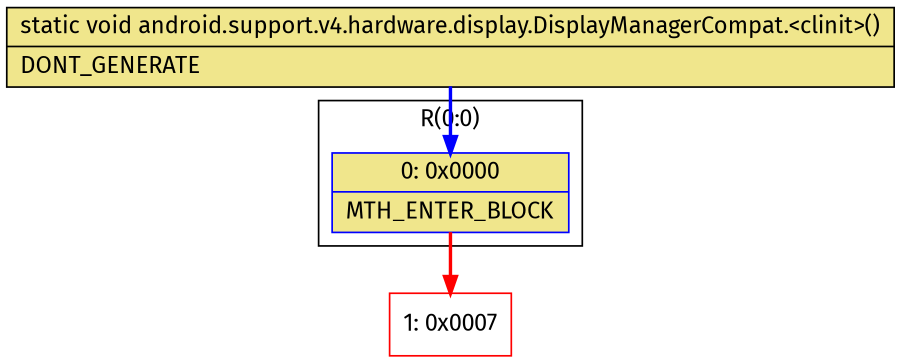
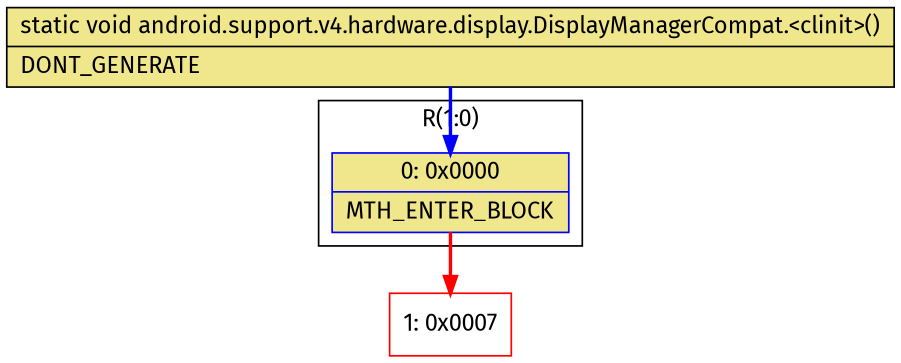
  digraph {
    fontname="Fira Sans"
    node [shape=record style=filled fillcolor=khaki fontname="Fira Sans"]
    edge [style=bold fontname="Fira Sans"]
    n1 [color=blue label="{0\:\ 0x0000|MTH_ENTER_BLOCK\l}"]
    n2 [color=red label="{1\:\ 0x0007}" fillcolor=white]
    n3 [label="{static void android.support.v4.hardware.display.DisplayManagerCompat.\<clinit\>()  | DONT_GENERATE\l}"]
    subgraph cluster_1 {
-     label="R(0:0)"
+     label="R(1:0)"
      n1
    }
    n1 -> n2 [color=red]
    n3 -> n1 [color=blue]
  }
